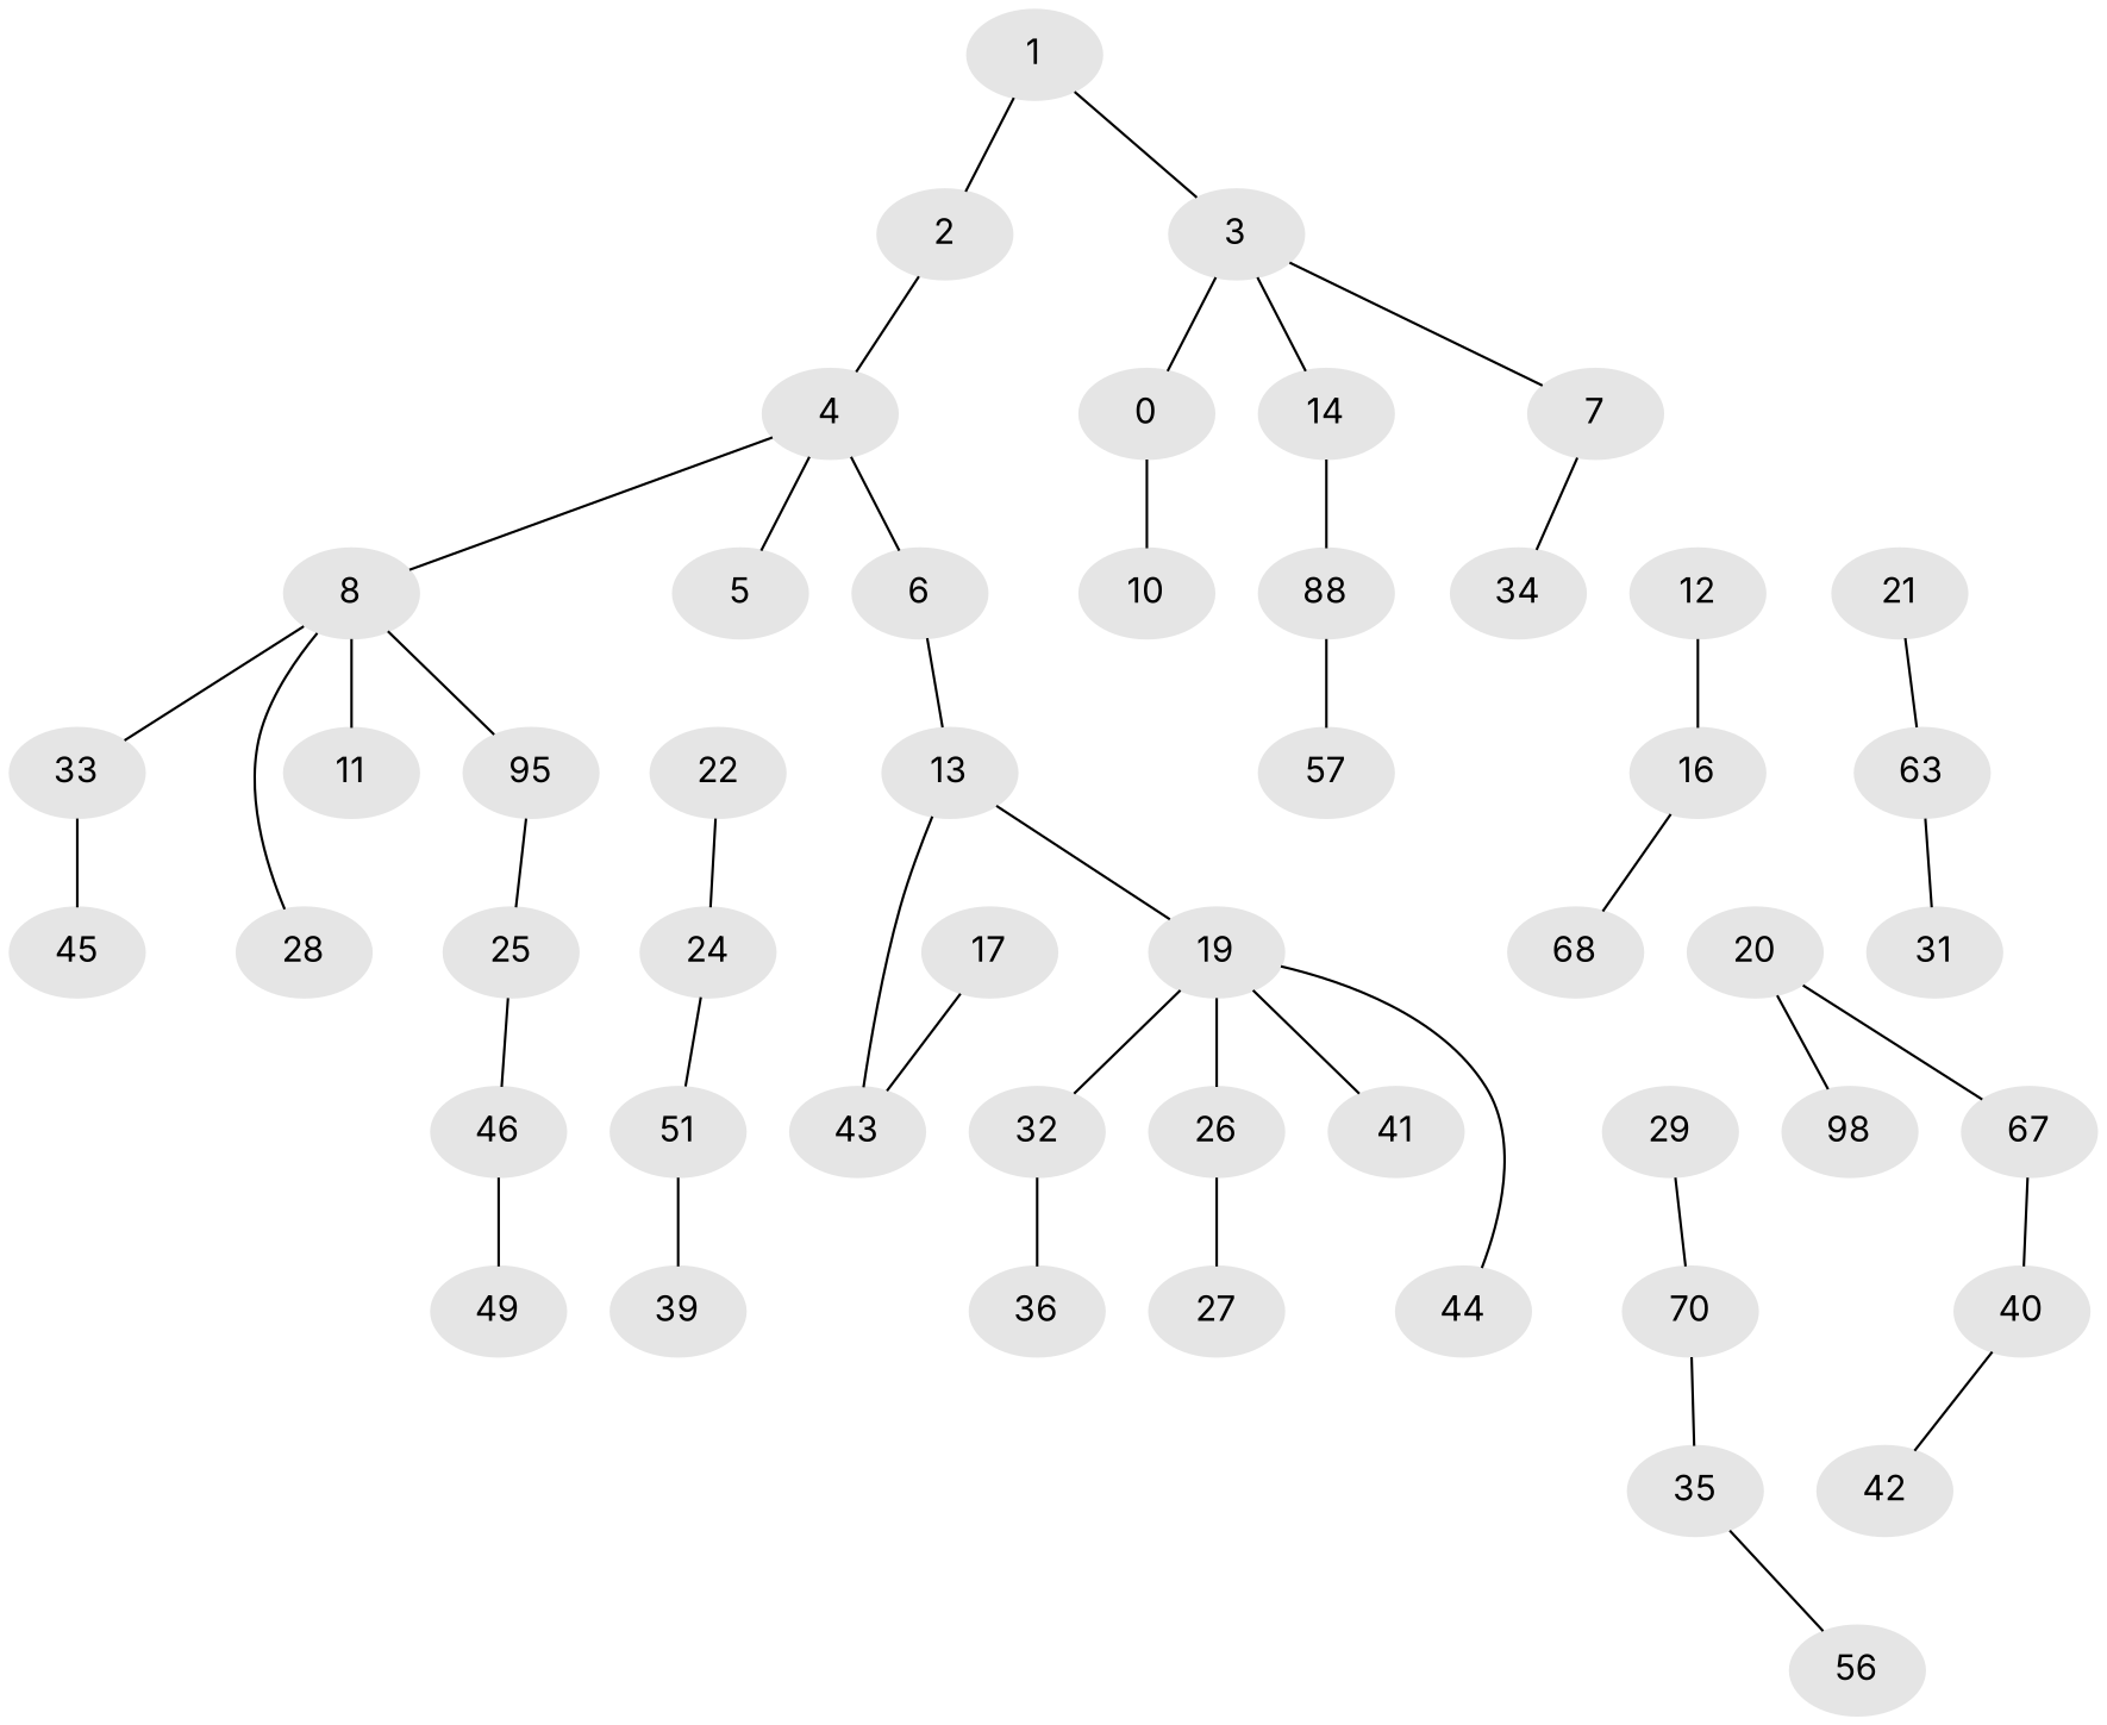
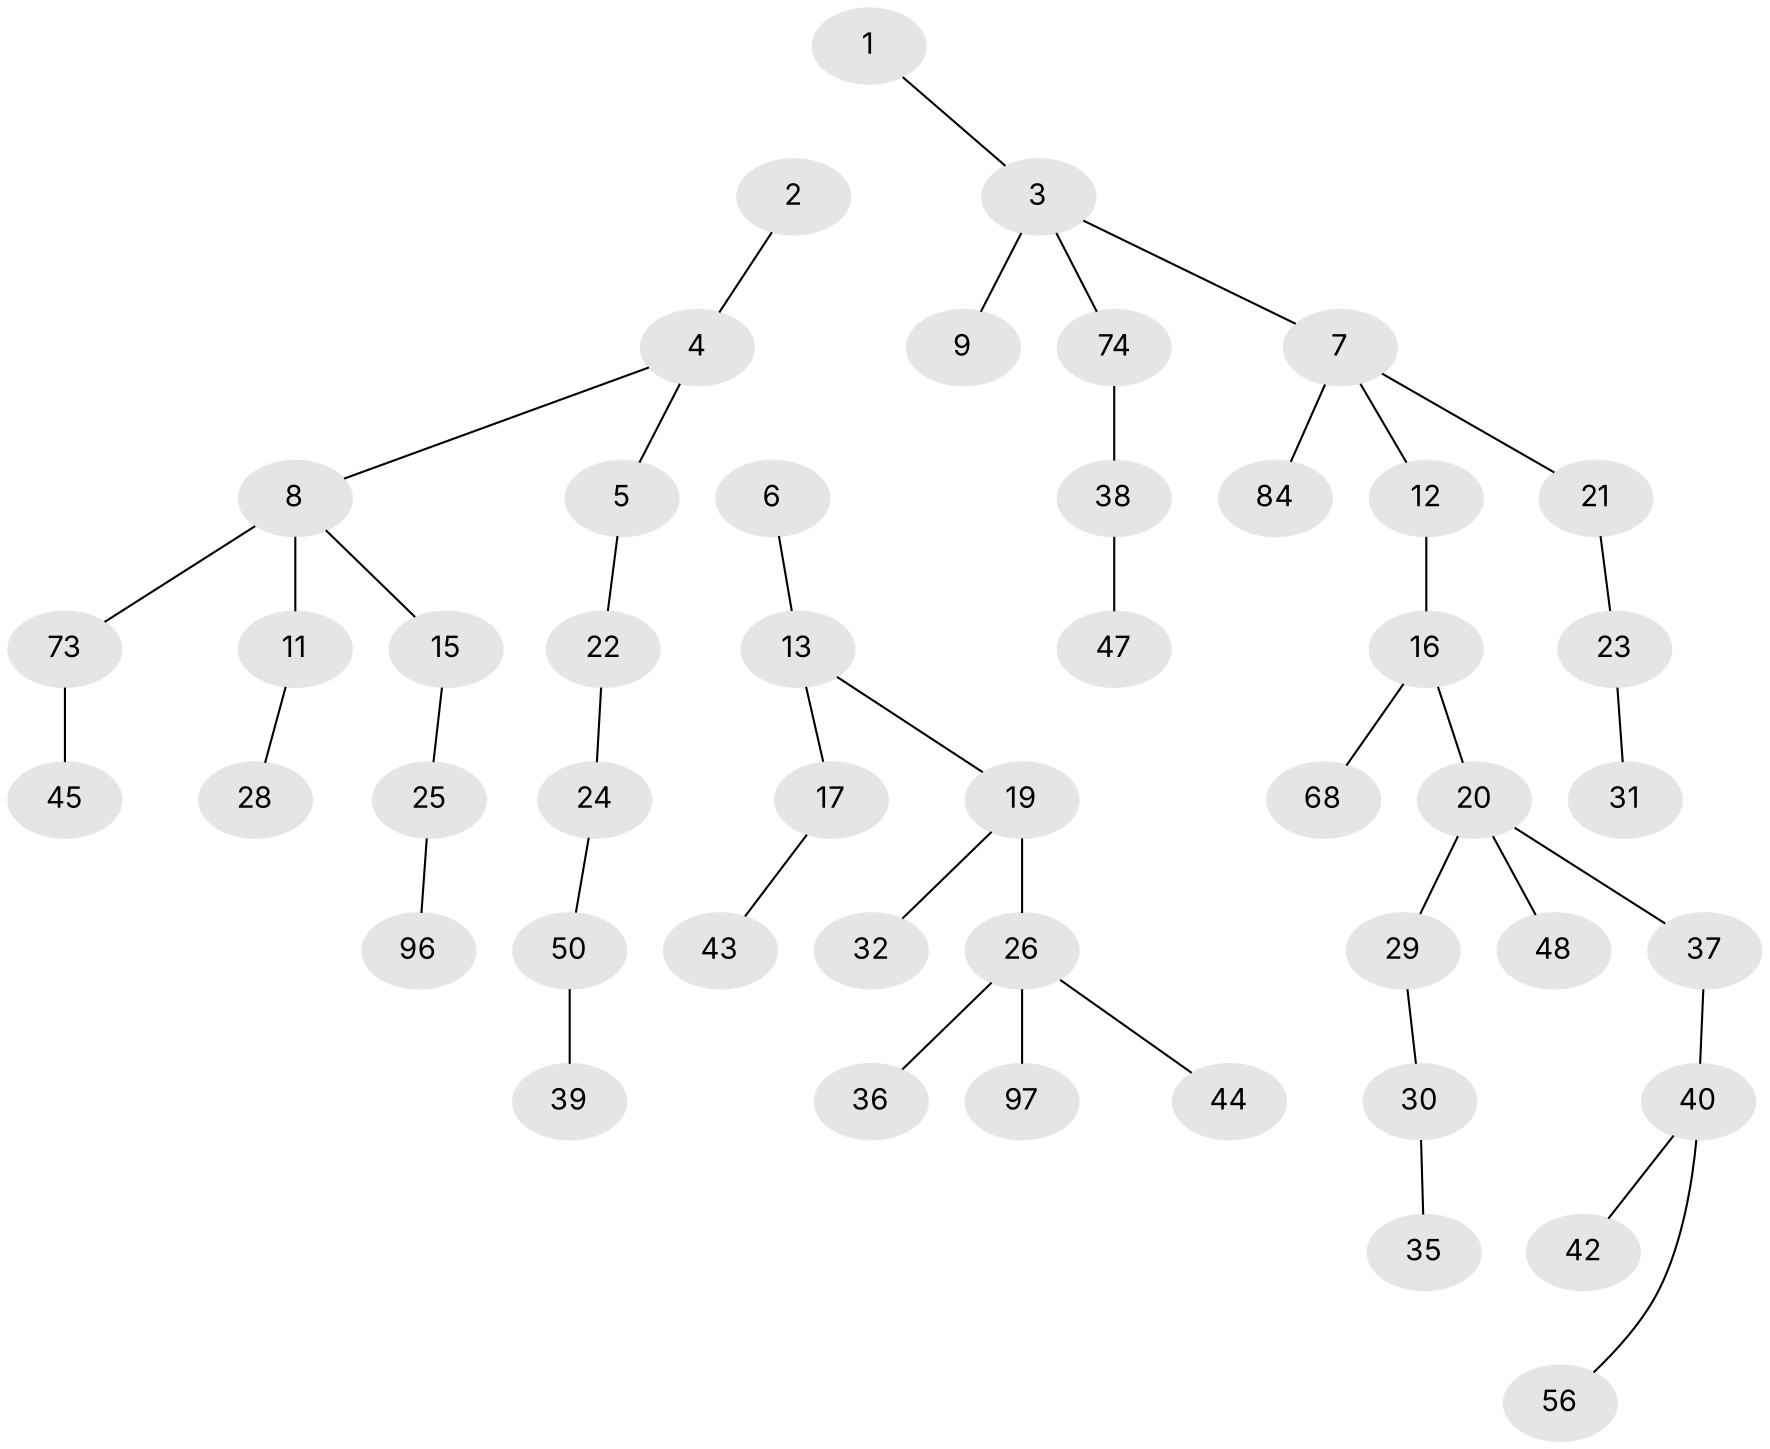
  graph {
    fontname=Inter
    node [color=gray90 fontname=Inter style=filled]
    edge [fontname=Inter]
    1
    2
    3
    4
    7
-   9 [label=0]
-   14
+   9
+   14 [label=74]
    5
    6
    8
    12
    21
-   34
-   10
-   38 [label=88]
+   34 [label=84]
+   38
    22
    13
    11
-   15 [label=95]
+   15
    28
-   33
+   33 [label=73]
    24
    17
    19
    16
-   23 [label=63]
+   23
    25
    45
    n29 [label=68]
    20
    43
    26
    32
-   41
-   47 [label=57]
-   46
+   47
+   46 [label=96]
    29
-   37 [label=67]
-   48 [label=98]
-   27
+   37
+   48
+   27 [label=97]
    44
    36
-   30 [label=70]
+   30
    40
    31
-   51
+   51 [label=50]
    39
-   49
    35
    n50 [label=56]
    42
-   1 -- 2
    1 -- 3
    2 -- 4
    3 -- 7
    3 -- 9
    3 -- 14
    4 -- 5
-   4 -- 6
    4 -- 8
+   7 -- 12
+   7 -- 21
    7 -- 34
-   9 -- 10
    14 -- 38
+   5 -- 22
    6 -- 13
    8 -- 11
    8 -- 15
-   8 -- 28
+   11 -- 28
    8 -- 33
    12 -- 16
    21 -- 23
    38 -- 47
    22 -- 24
-   13 -- 43
+   13 -- 17
    13 -- 19
    15 -- 25
    33 -- 45
    24 -- 51
    17 -- 43
    19 -- 26
    19 -- 32
-   19 -- 41
    16 -- n29
+   16 -- 20
    23 -- 31
    25 -- 46
+   20 -- 29
    20 -- 37
    20 -- 48
    26 -- 27
-   19 -- 44
-   32 -- 36
-   46 -- 49
+   26 -- 44
+   26 -- 36
    29 -- 30
    37 -- 40
    30 -- 35
    40 -- 42
    51 -- 39
-   35 -- n50
+   40 -- n50
  }
